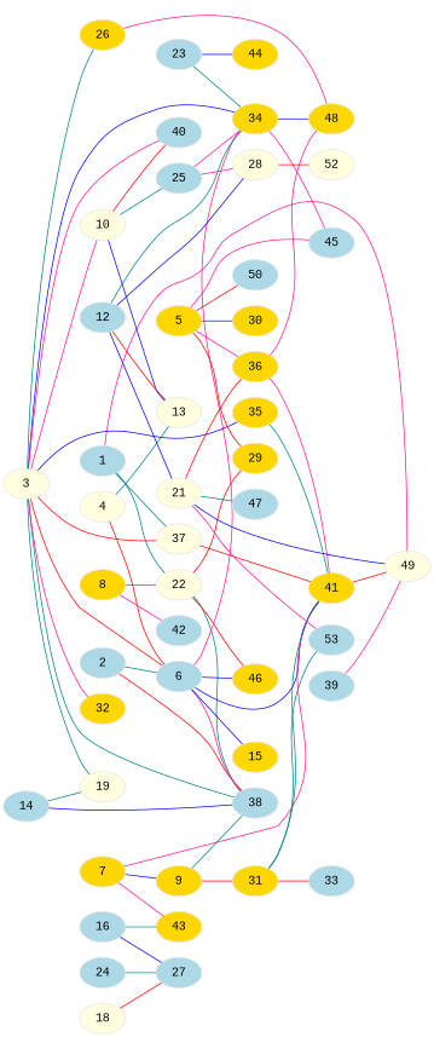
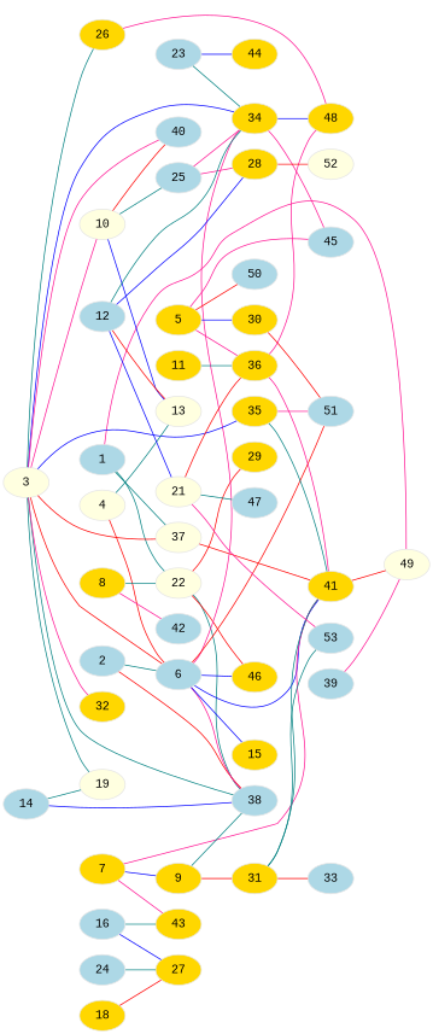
  graph {
    fontname="Liberation Mono"
    rankdir=LR
    node [color=gray90 fillcolor=gold fontname="Liberation Mono" style=filled]
    edge [color=teal fontname="Liberation Mono" weight=1.0]
    1 [fillcolor=lightblue]
    22 [fillcolor=lightyellow]
    37 [fillcolor=lightyellow]
    49 [fillcolor=lightyellow]
    38 [fillcolor=lightblue]
    29
    46
    41
    2 [fillcolor=lightblue]
    6 [fillcolor=lightblue]
    34
    15
+   51 [fillcolor=lightblue]
    3 [fillcolor=lightyellow]
    10 [fillcolor=lightyellow]
    19 [fillcolor=lightyellow]
    26
    32
    35
    40 [fillcolor=lightblue]
    13 [fillcolor=lightyellow]
    25 [fillcolor=lightblue]
    48
    45 [fillcolor=lightblue]
    4 [fillcolor=lightyellow]
    5
    30
    36
    50 [fillcolor=lightblue]
    7
    9
    43
    31
    8
    42 [fillcolor=lightblue]
    53 [fillcolor=lightblue]
    33 [fillcolor=lightblue]
-   28 [fillcolor=lightyellow]
+   28
+   11
    12 [fillcolor=lightblue]
    21 [fillcolor=lightyellow]
    47 [fillcolor=lightblue]
    52 [fillcolor=lightyellow]
    14 [fillcolor=lightblue]
    16 [fillcolor=lightblue]
-   27 [fillcolor=lightblue]
-   18 [fillcolor=lightyellow]
+   27
+   18
    23 [fillcolor=lightblue]
    44
    24 [fillcolor=lightblue]
    39 [fillcolor=lightblue]
    1 -- 22
    1 -- 37
    1 -- 49 [color=deeppink]
    22 -- 38
    22 -- 29 [color=red]
    22 -- 46 [color=red]
    37 -- 41 [color=red]
    41 -- 49 [color=red]
    2 -- 38 [color=red]
    2 -- 6
    6 -- 38 [color=deeppink]
    6 -- 46 [color=blue]
    6 -- 41 [color=blue]
    6 -- 34 [color=deeppink]
    6 -- 15 [color=blue]
+   6 -- 51 [color=red]
    34 -- 48 [color=blue]
    34 -- 45 [color=deeppink]
    3 -- 37 [color=red]
    3 -- 38
    3 -- 6 [color=red]
    3 -- 34 [color=blue weight=2.0]
    3 -- 10 [color=deeppink]
    3 -- 19 [weight=2.0]
    3 -- 26
    3 -- 32 [color=deeppink]
    3 -- 35 [color=blue]
    3 -- 40 [color=deeppink]
    10 -- 40 [color=red]
    10 -- 13 [color=blue]
    10 -- 25
    26 -- 48 [color=deeppink]
    35 -- 41
+   35 -- 51 [color=deeppink]
    25 -- 34 [color=deeppink]
    25 -- 28 [color=deeppink]
    4 -- 6 [color=red]
    4 -- 13
-   5 -- 29 [color=red]
    5 -- 45 [color=deeppink]
    5 -- 30 [color=blue]
    5 -- 36 [color=deeppink]
    5 -- 50 [color=red]
+   30 -- 51 [color=red]
    36 -- 41 [color=deeppink]
    36 -- 48 [color=deeppink]
    7 -- 41 [color=deeppink weight=2.0]
    7 -- 9 [color=blue]
    7 -- 43 [color=deeppink]
    9 -- 38
    9 -- 31 [color=red]
    31 -- 41
    31 -- 53
    31 -- 33 [color=red weight=2.0]
    8 -- 22
    8 -- 42 [color=deeppink]
    28 -- 52 [color=red]
+   11 -- 36
    12 -- 34
    12 -- 13 [color=red]
    12 -- 28 [color=blue]
    12 -- 21 [color=blue]
-   21 -- 49 [color=blue]
    21 -- 36 [color=red]
    21 -- 53 [color=deeppink]
    21 -- 47
    14 -- 38 [color=blue]
    14 -- 19
    16 -- 43
    16 -- 27 [color=blue]
    18 -- 27 [color=red]
    23 -- 34
    23 -- 44 [color=blue]
    24 -- 27
    39 -- 49 [color=deeppink]
  }
